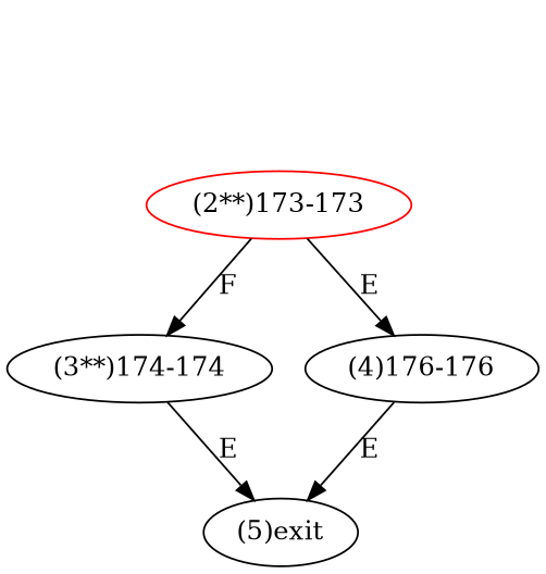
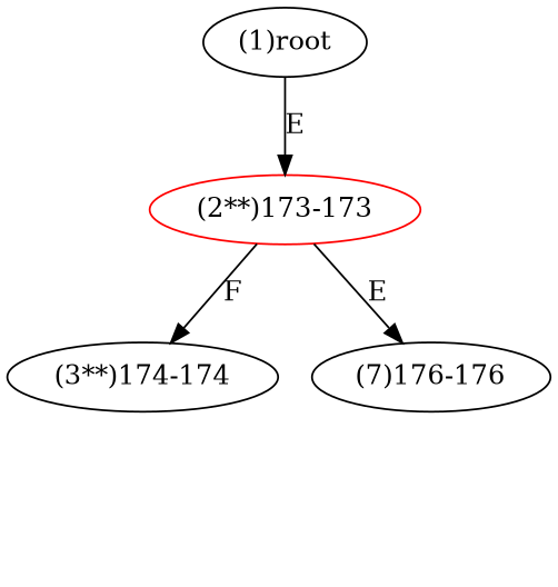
  digraph {
+   n1 [label="(1)root"]
    n2 [color=red label="(2**)173-173"]
    n3 [label="(3**)174-174"]
-   n4 [label="(4)176-176"]
-   n5 [label="(5)exit"]
+   n4 [label="(7)176-176"]
+   n1 -> n2 [label=E]
    n2 -> n3 [label=F]
    n2 -> n4 [label=E]
-   n3 -> n5 [label=E]
-   n4 -> n5 [label=E]
  }
